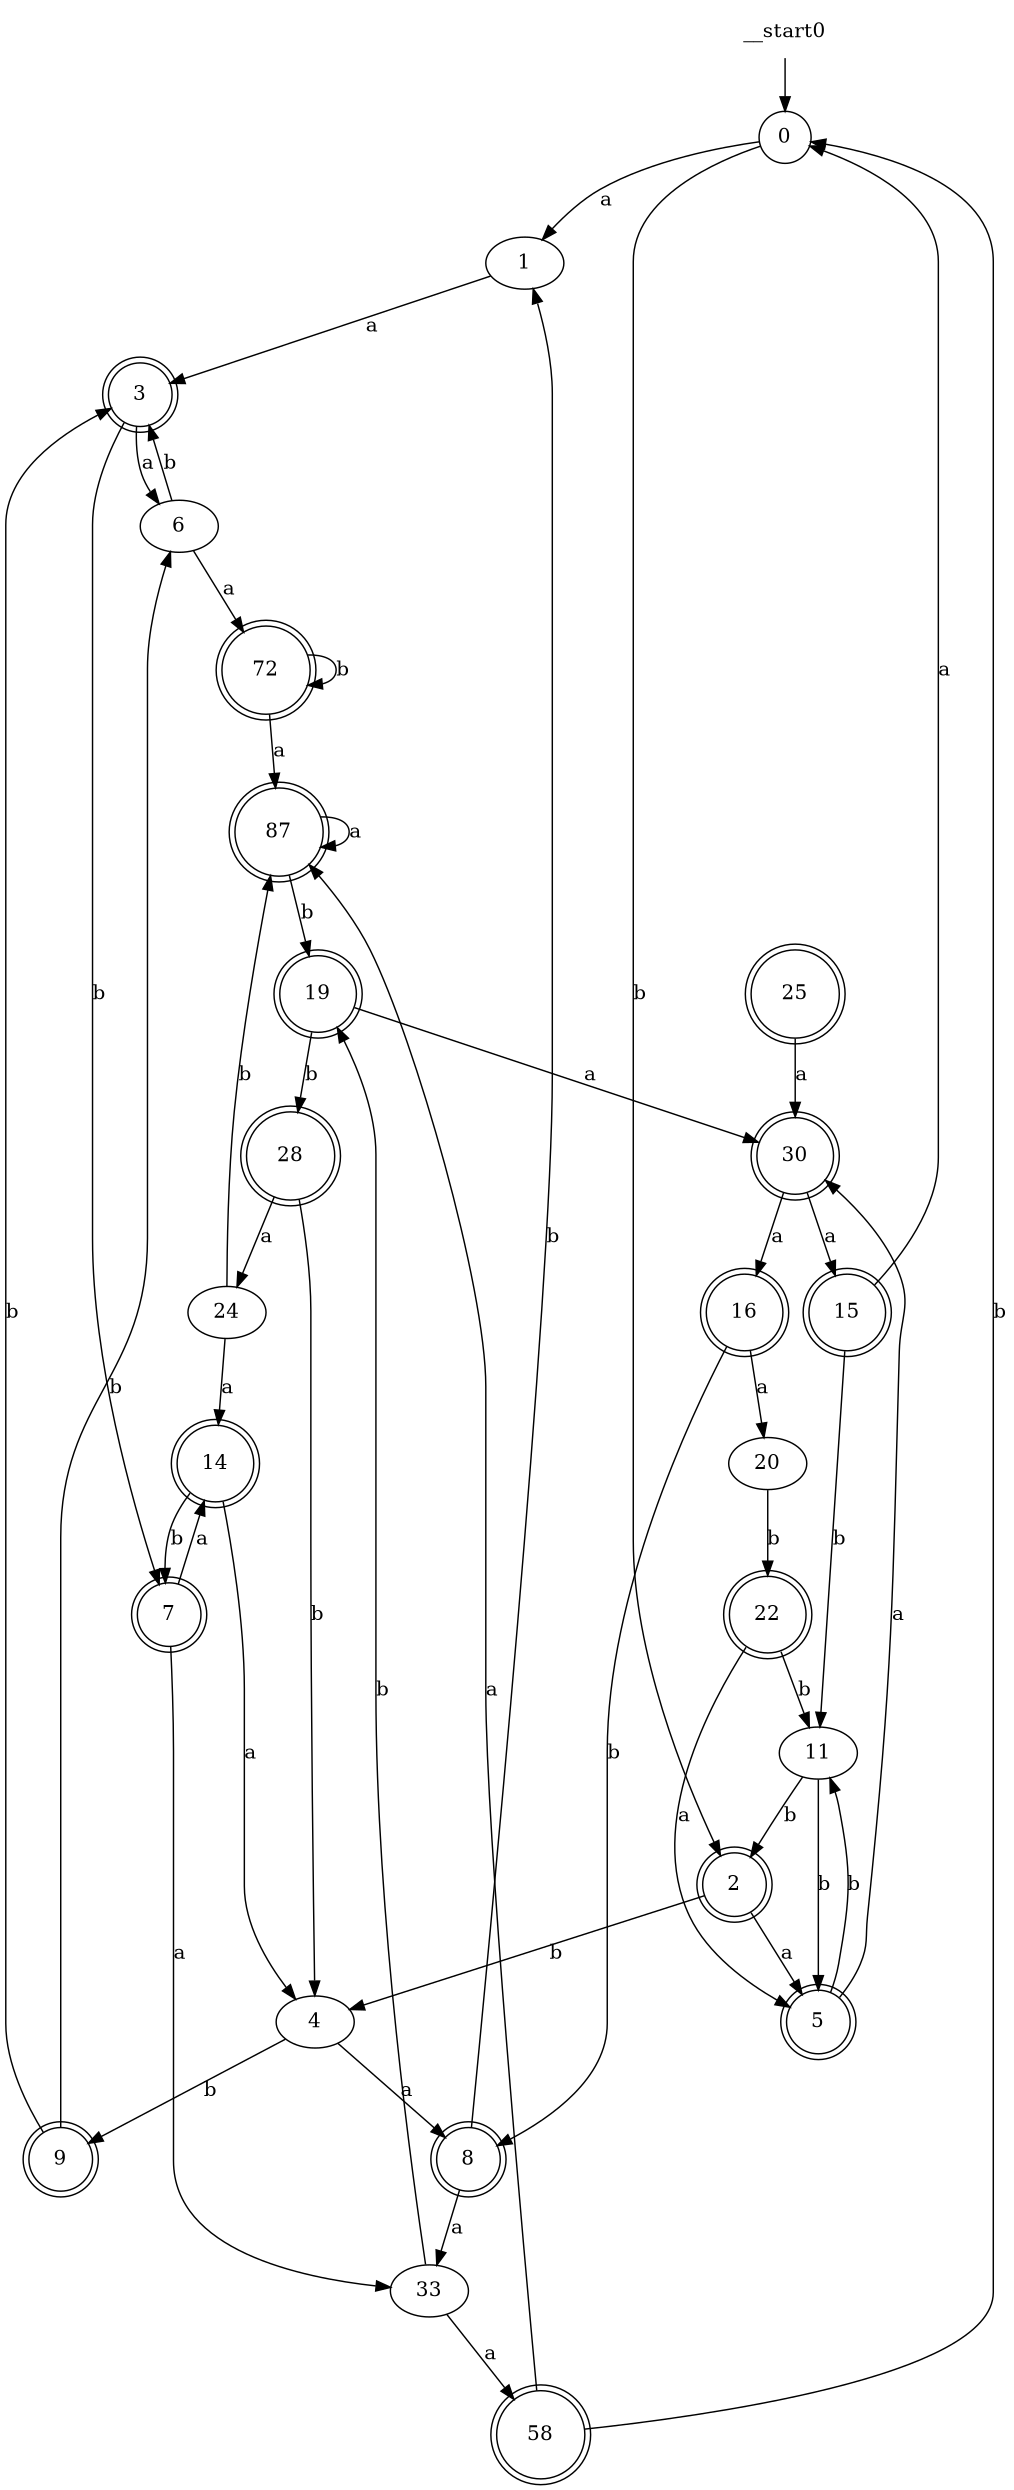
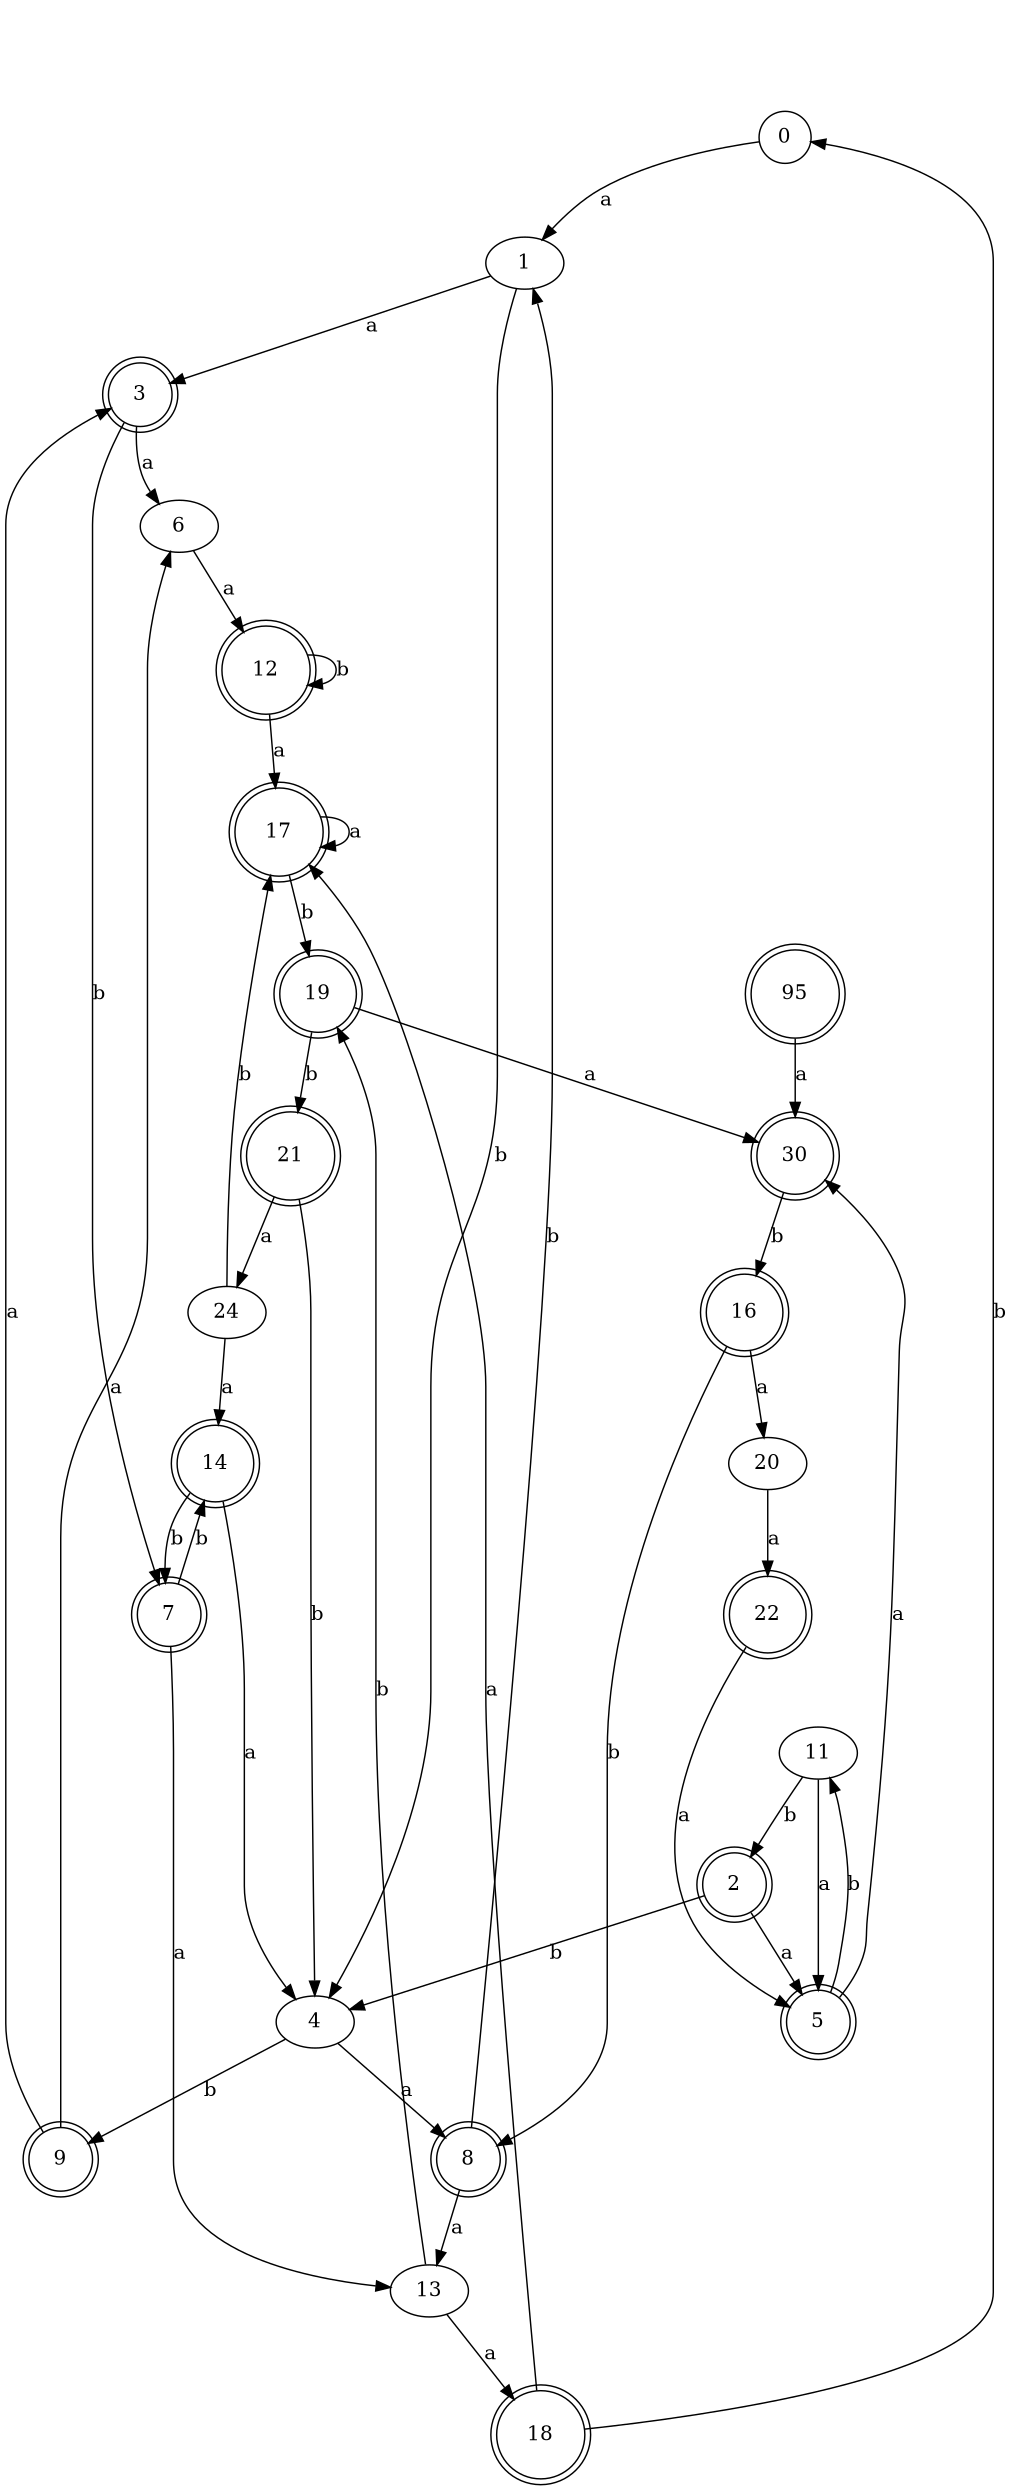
  digraph {
    node [shape=doublecircle]
-   __start0 [shape=none]
    0 [shape=circle]
    1 [shape=""]
    2
    3
    4 [shape=""]
    5
    6 [shape=""]
    7
    8
    9
    n12 [label=30]
    11 [shape=""]
-   12 [label=72]
-   13 [label=33 shape=""]
+   12
+   13 [shape=""]
    14
-   15
    16
-   17 [label=87]
-   18 [label=58]
+   17
+   18
    19
    20 [shape=""]
-   21 [label=28]
+   21
    22
    24 [shape=""]
-   25
-   __start0 -> 0
+   25 [label=95]
    0 -> 1 [label=a]
-   0 -> 2 [label=b]
    1 -> 3 [label=a]
+   1 -> 4 [label=b]
    2 -> 4 [label=b]
    2 -> 5 [label=a]
    3 -> 6 [label=a]
    3 -> 7 [label=b]
    4 -> 8 [label=a]
    4 -> 9 [label=b]
    5 -> n12 [label=a]
    5 -> 11 [label=b]
-   6 -> 3 [label=b]
    6 -> 12 [label=a]
    7 -> 13 [label=a]
-   7 -> 14 [label=a]
+   7 -> 14 [label=b]
    8 -> 1 [label=b]
    8 -> 13 [label=a]
-   9 -> 3 [label=b]
-   9 -> 6 [label=b]
-   n12 -> 15 [label=a]
-   n12 -> 16 [label=a]
+   9 -> 3 [label=a]
+   9 -> 6 [label=a]
+   n12 -> 16 [label=b]
    11 -> 2 [label=b]
-   11 -> 5 [label=b]
+   11 -> 5 [label=a]
    12 -> 12 [label=b]
    12 -> 17 [label=a]
    13 -> 18 [label=a]
    13 -> 19 [label=b]
    14 -> 4 [label=a]
    14 -> 7 [label=b]
-   15 -> 0 [label=a]
-   15 -> 11 [label=b]
    16 -> 8 [label=b]
    16 -> 20 [label=a]
    17 -> 17 [label=a]
    17 -> 19 [label=b]
    18 -> 0 [label=b]
    18 -> 17 [label=a]
    19 -> n12 [label=a]
    19 -> 21 [label=b]
-   20 -> 22 [label=b]
+   20 -> 22 [label=a]
    21 -> 4 [label=b]
    21 -> 24 [label=a]
    22 -> 5 [label=a]
-   22 -> 11 [label=b]
    24 -> 14 [label=a]
    24 -> 17 [label=b]
    25 -> n12 [label=a]
  }
